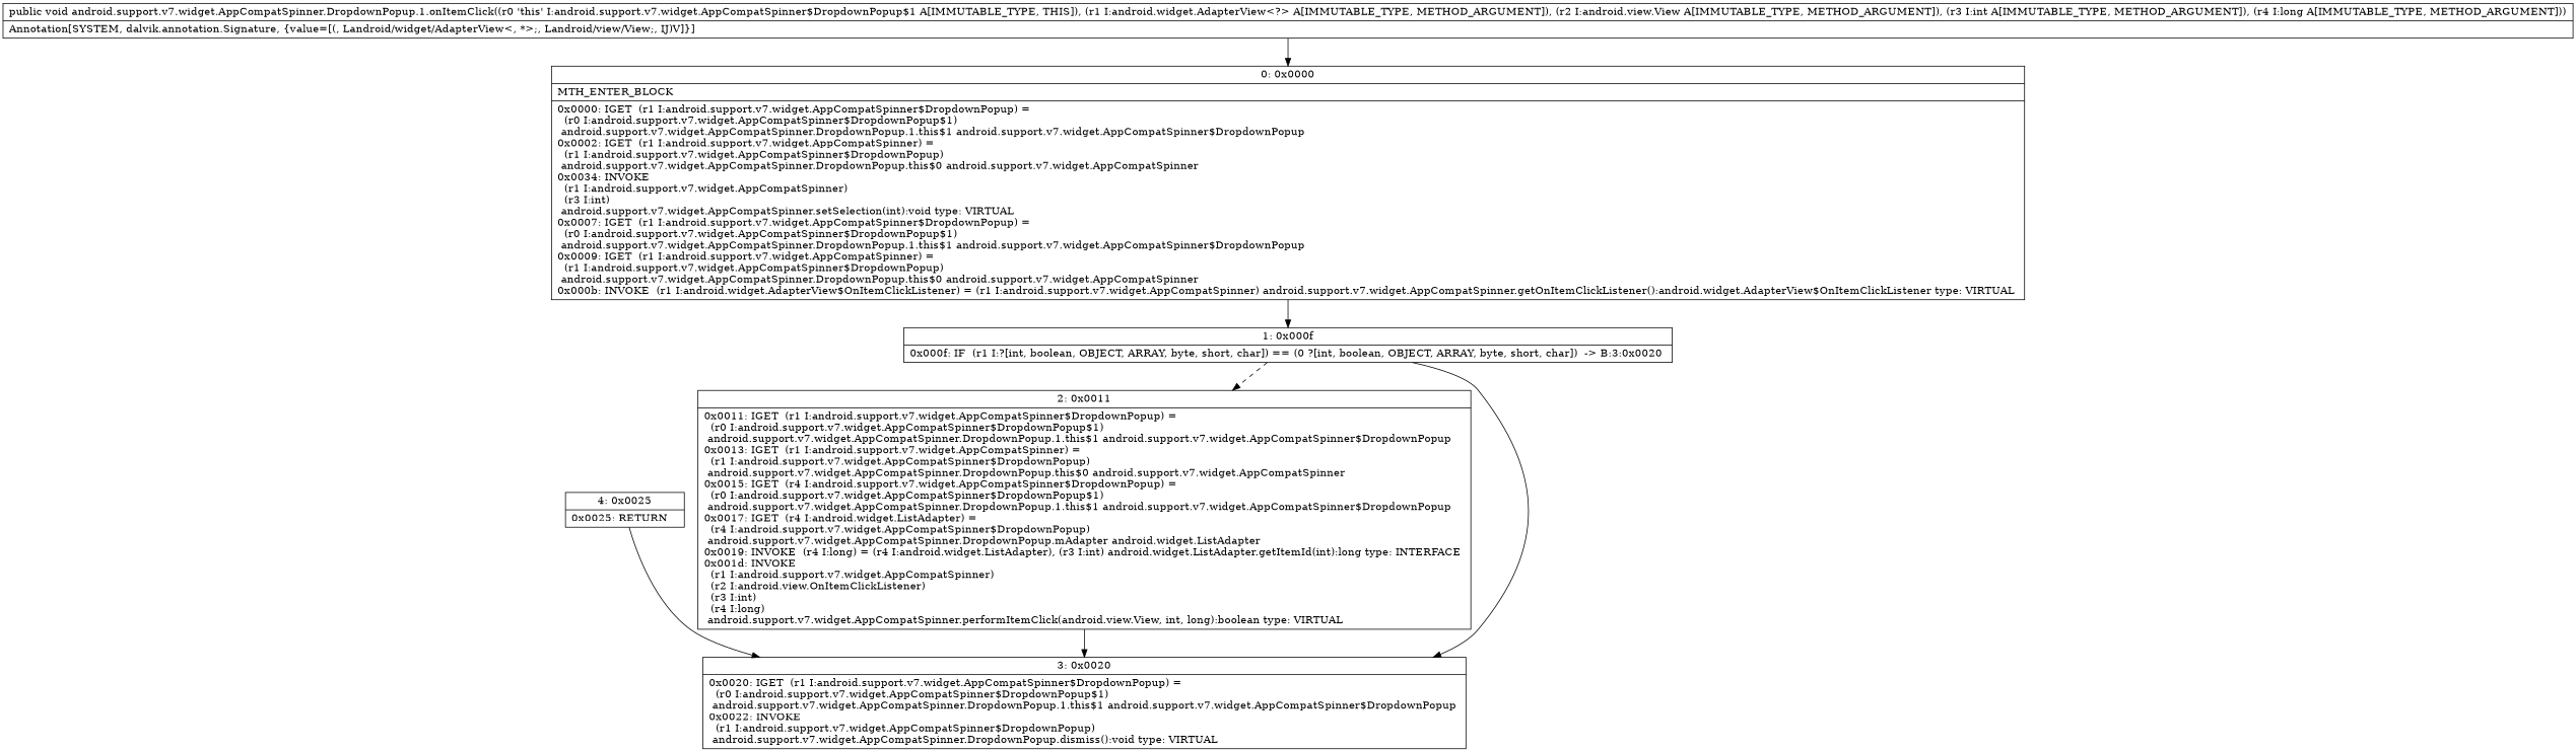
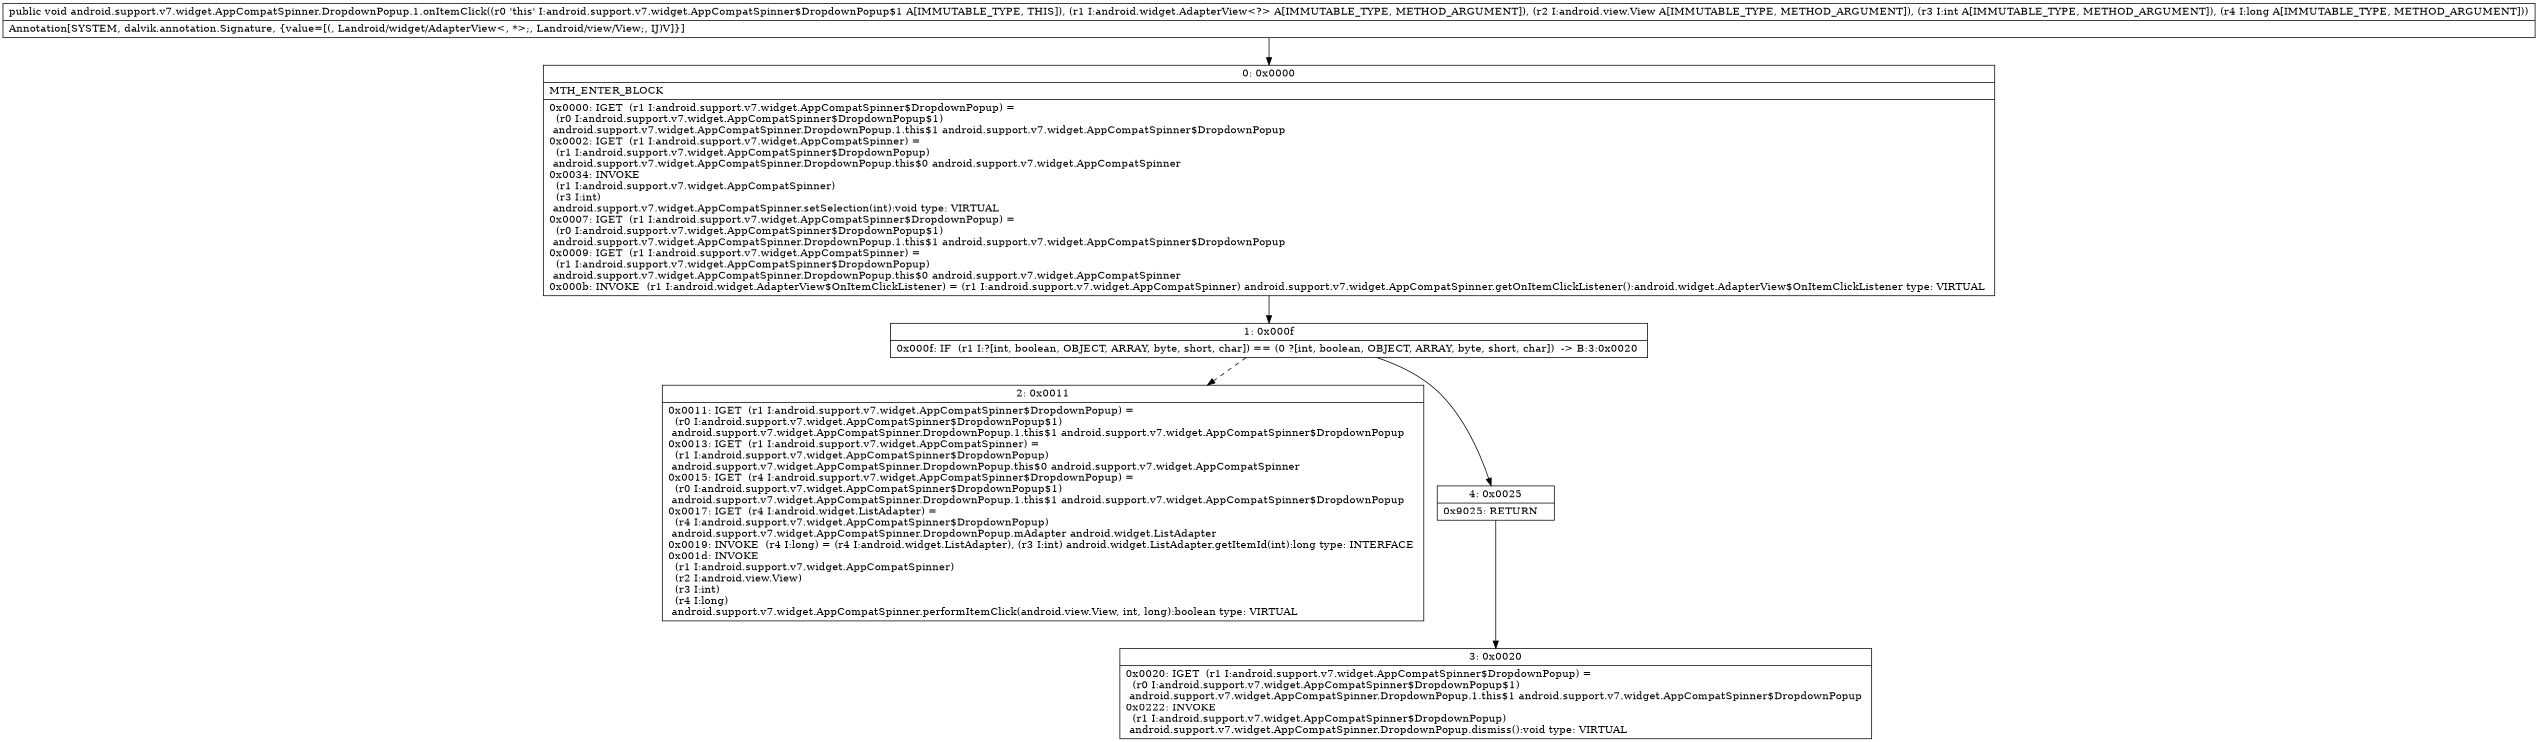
  digraph {
    node [shape=record]
    n1 [label="{0\:\ 0x0000|MTH_ENTER_BLOCK\l|0x0000: IGET  (r1 I:android.support.v7.widget.AppCompatSpinner$DropdownPopup) = \l  (r0 I:android.support.v7.widget.AppCompatSpinner$DropdownPopup$1)\l android.support.v7.widget.AppCompatSpinner.DropdownPopup.1.this$1 android.support.v7.widget.AppCompatSpinner$DropdownPopup \l0x0002: IGET  (r1 I:android.support.v7.widget.AppCompatSpinner) = \l  (r1 I:android.support.v7.widget.AppCompatSpinner$DropdownPopup)\l android.support.v7.widget.AppCompatSpinner.DropdownPopup.this$0 android.support.v7.widget.AppCompatSpinner \l0x0034: INVOKE  \l  (r1 I:android.support.v7.widget.AppCompatSpinner)\l  (r3 I:int)\l android.support.v7.widget.AppCompatSpinner.setSelection(int):void type: VIRTUAL \l0x0007: IGET  (r1 I:android.support.v7.widget.AppCompatSpinner$DropdownPopup) = \l  (r0 I:android.support.v7.widget.AppCompatSpinner$DropdownPopup$1)\l android.support.v7.widget.AppCompatSpinner.DropdownPopup.1.this$1 android.support.v7.widget.AppCompatSpinner$DropdownPopup \l0x0009: IGET  (r1 I:android.support.v7.widget.AppCompatSpinner) = \l  (r1 I:android.support.v7.widget.AppCompatSpinner$DropdownPopup)\l android.support.v7.widget.AppCompatSpinner.DropdownPopup.this$0 android.support.v7.widget.AppCompatSpinner \l0x000b: INVOKE  (r1 I:android.widget.AdapterView$OnItemClickListener) = (r1 I:android.support.v7.widget.AppCompatSpinner) android.support.v7.widget.AppCompatSpinner.getOnItemClickListener():android.widget.AdapterView$OnItemClickListener type: VIRTUAL \l}"]
    n2 [label="{1\:\ 0x000f|0x000f: IF  (r1 I:?[int, boolean, OBJECT, ARRAY, byte, short, char]) == (0 ?[int, boolean, OBJECT, ARRAY, byte, short, char])  \-\> B:3:0x0020 \l}"]
-   n3 [label="{2\:\ 0x0011|0x0011: IGET  (r1 I:android.support.v7.widget.AppCompatSpinner$DropdownPopup) = \l  (r0 I:android.support.v7.widget.AppCompatSpinner$DropdownPopup$1)\l android.support.v7.widget.AppCompatSpinner.DropdownPopup.1.this$1 android.support.v7.widget.AppCompatSpinner$DropdownPopup \l0x0013: IGET  (r1 I:android.support.v7.widget.AppCompatSpinner) = \l  (r1 I:android.support.v7.widget.AppCompatSpinner$DropdownPopup)\l android.support.v7.widget.AppCompatSpinner.DropdownPopup.this$0 android.support.v7.widget.AppCompatSpinner \l0x0015: IGET  (r4 I:android.support.v7.widget.AppCompatSpinner$DropdownPopup) = \l  (r0 I:android.support.v7.widget.AppCompatSpinner$DropdownPopup$1)\l android.support.v7.widget.AppCompatSpinner.DropdownPopup.1.this$1 android.support.v7.widget.AppCompatSpinner$DropdownPopup \l0x0017: IGET  (r4 I:android.widget.ListAdapter) = \l  (r4 I:android.support.v7.widget.AppCompatSpinner$DropdownPopup)\l android.support.v7.widget.AppCompatSpinner.DropdownPopup.mAdapter android.widget.ListAdapter \l0x0019: INVOKE  (r4 I:long) = (r4 I:android.widget.ListAdapter), (r3 I:int) android.widget.ListAdapter.getItemId(int):long type: INTERFACE \l0x001d: INVOKE  \l  (r1 I:android.support.v7.widget.AppCompatSpinner)\l  (r2 I:android.view.OnItemClickListener)\l  (r3 I:int)\l  (r4 I:long)\l android.support.v7.widget.AppCompatSpinner.performItemClick(android.view.View, int, long):boolean type: VIRTUAL \l}"]
-   n4 [label="{3\:\ 0x0020|0x0020: IGET  (r1 I:android.support.v7.widget.AppCompatSpinner$DropdownPopup) = \l  (r0 I:android.support.v7.widget.AppCompatSpinner$DropdownPopup$1)\l android.support.v7.widget.AppCompatSpinner.DropdownPopup.1.this$1 android.support.v7.widget.AppCompatSpinner$DropdownPopup \l0x0022: INVOKE  \l  (r1 I:android.support.v7.widget.AppCompatSpinner$DropdownPopup)\l android.support.v7.widget.AppCompatSpinner.DropdownPopup.dismiss():void type: VIRTUAL \l}"]
-   n5 [label="{4\:\ 0x0025|0x0025: RETURN   \l}"]
+   n3 [label="{2\:\ 0x0011|0x0011: IGET  (r1 I:android.support.v7.widget.AppCompatSpinner$DropdownPopup) = \l  (r0 I:android.support.v7.widget.AppCompatSpinner$DropdownPopup$1)\l android.support.v7.widget.AppCompatSpinner.DropdownPopup.1.this$1 android.support.v7.widget.AppCompatSpinner$DropdownPopup \l0x0013: IGET  (r1 I:android.support.v7.widget.AppCompatSpinner) = \l  (r1 I:android.support.v7.widget.AppCompatSpinner$DropdownPopup)\l android.support.v7.widget.AppCompatSpinner.DropdownPopup.this$0 android.support.v7.widget.AppCompatSpinner \l0x0015: IGET  (r4 I:android.support.v7.widget.AppCompatSpinner$DropdownPopup) = \l  (r0 I:android.support.v7.widget.AppCompatSpinner$DropdownPopup$1)\l android.support.v7.widget.AppCompatSpinner.DropdownPopup.1.this$1 android.support.v7.widget.AppCompatSpinner$DropdownPopup \l0x0017: IGET  (r4 I:android.widget.ListAdapter) = \l  (r4 I:android.support.v7.widget.AppCompatSpinner$DropdownPopup)\l android.support.v7.widget.AppCompatSpinner.DropdownPopup.mAdapter android.widget.ListAdapter \l0x0019: INVOKE  (r4 I:long) = (r4 I:android.widget.ListAdapter), (r3 I:int) android.widget.ListAdapter.getItemId(int):long type: INTERFACE \l0x001d: INVOKE  \l  (r1 I:android.support.v7.widget.AppCompatSpinner)\l  (r2 I:android.view.View)\l  (r3 I:int)\l  (r4 I:long)\l android.support.v7.widget.AppCompatSpinner.performItemClick(android.view.View, int, long):boolean type: VIRTUAL \l}"]
+   n4 [label="{3\:\ 0x0020|0x0020: IGET  (r1 I:android.support.v7.widget.AppCompatSpinner$DropdownPopup) = \l  (r0 I:android.support.v7.widget.AppCompatSpinner$DropdownPopup$1)\l android.support.v7.widget.AppCompatSpinner.DropdownPopup.1.this$1 android.support.v7.widget.AppCompatSpinner$DropdownPopup \l0x0222: INVOKE  \l  (r1 I:android.support.v7.widget.AppCompatSpinner$DropdownPopup)\l android.support.v7.widget.AppCompatSpinner.DropdownPopup.dismiss():void type: VIRTUAL \l}"]
+   n5 [label="{4\:\ 0x0025|0x9025: RETURN   \l}"]
    n6 [label="{public void android.support.v7.widget.AppCompatSpinner.DropdownPopup.1.onItemClick((r0 'this' I:android.support.v7.widget.AppCompatSpinner$DropdownPopup$1 A[IMMUTABLE_TYPE, THIS]), (r1 I:android.widget.AdapterView\<?\> A[IMMUTABLE_TYPE, METHOD_ARGUMENT]), (r2 I:android.view.View A[IMMUTABLE_TYPE, METHOD_ARGUMENT]), (r3 I:int A[IMMUTABLE_TYPE, METHOD_ARGUMENT]), (r4 I:long A[IMMUTABLE_TYPE, METHOD_ARGUMENT]))  | Annotation[SYSTEM, dalvik.annotation.Signature, \{value=[(, Landroid\/widget\/AdapterView\<, *\>;, Landroid\/view\/View;, IJ)V]\}]\l}"]
    n1 -> n2
    n2 -> n3 [style=dashed]
-   n2 -> n4
-   n3 -> n4
+   n2 -> n5
    n5 -> n4
    n6 -> n1
  }
